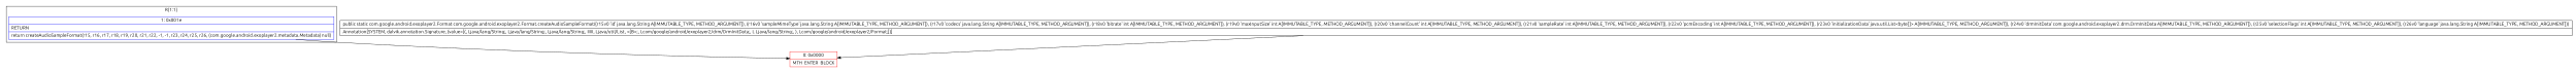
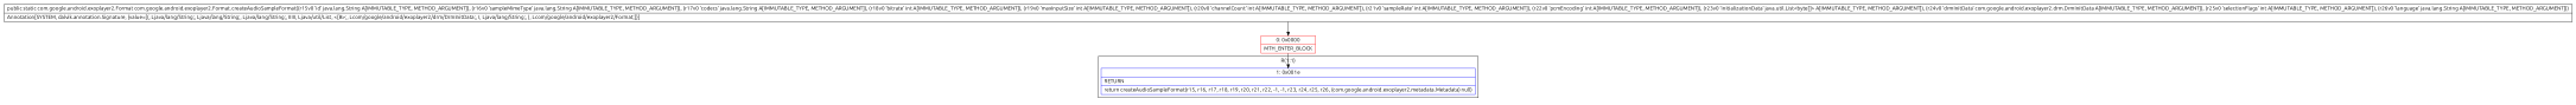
  digraph {
    fontname=Ubuntu
    node [shape=record fontname=Ubuntu]
    edge [fontname=Ubuntu]
    n1 [color=blue label="{1\:\ 0x001e|RETURN\l|return createAudioSampleFormat(r15, r16, r17, r18, r19, r20, r21, r22, \-1, \-1, r23, r24, r25, r26, (com.google.android.exoplayer2.metadata.Metadata) null)\l}"]
    n2 [color=red label="{0\:\ 0x0000|MTH_ENTER_BLOCK\l}"]
    n3 [label="{public static com.google.android.exoplayer2.Format com.google.android.exoplayer2.Format.createAudioSampleFormat((r15v0 'id' java.lang.String A[IMMUTABLE_TYPE, METHOD_ARGUMENT]), (r16v0 'sampleMimeType' java.lang.String A[IMMUTABLE_TYPE, METHOD_ARGUMENT]), (r17v0 'codecs' java.lang.String A[IMMUTABLE_TYPE, METHOD_ARGUMENT]), (r18v0 'bitrate' int A[IMMUTABLE_TYPE, METHOD_ARGUMENT]), (r19v0 'maxInputSize' int A[IMMUTABLE_TYPE, METHOD_ARGUMENT]), (r20v0 'channelCount' int A[IMMUTABLE_TYPE, METHOD_ARGUMENT]), (r21v0 'sampleRate' int A[IMMUTABLE_TYPE, METHOD_ARGUMENT]), (r22v0 'pcmEncoding' int A[IMMUTABLE_TYPE, METHOD_ARGUMENT]), (r23v0 'initializationData' java.util.List\<byte[]\> A[IMMUTABLE_TYPE, METHOD_ARGUMENT]), (r24v0 'drmInitData' com.google.android.exoplayer2.drm.DrmInitData A[IMMUTABLE_TYPE, METHOD_ARGUMENT]), (r25v0 'selectionFlags' int A[IMMUTABLE_TYPE, METHOD_ARGUMENT]), (r26v0 'language' java.lang.String A[IMMUTABLE_TYPE, METHOD_ARGUMENT]))  | Annotation[SYSTEM, dalvik.annotation.Signature, \{value=[(, Ljava\/lang\/String;, Ljava\/lang\/String;, Ljava\/lang\/String;, IIIII, Ljava\/util\/List, \<[B\>;, Lcom\/google\/android\/exoplayer2\/drm\/DrmInitData;, I, Ljava\/lang\/String;, ), Lcom\/google\/android\/exoplayer2\/Format;]\}]\l}"]
    subgraph cluster_1 {
      label="R(1:1)"
      n1
    }
-   n1 -> n2
+   n2 -> n1
    n3 -> n2
  }
